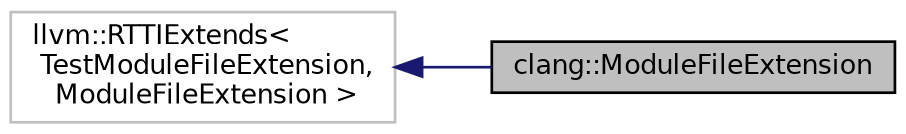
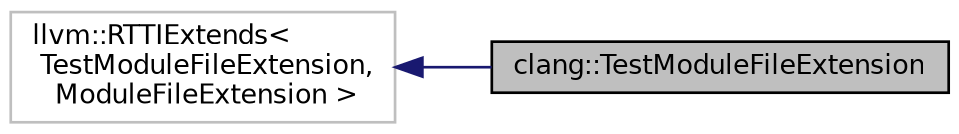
  digraph {
    rankdir=LR
    node [fontname=Helvetica fontsize=10 shape=record]
-   n1 [color=black fillcolor=grey75 fontcolor=black height=0.2 label="clang::ModuleFileExtension" style=filled width=0.4]
+   n1 [color=black fillcolor=grey75 fontcolor=black height=0.2 label="clang::TestModuleFileExtension" style=filled width=0.4]
    n2 [color=grey75 height=0.2 label="llvm::RTTIExtends\<\l TestModuleFileExtension,\l ModuleFileExtension \>" width=0.4]
    n2 -> n1 [color=midnightblue dir=back fontname=Helvetica fontsize=10 labelfontname=Helvetica labelfontsize=10 style=solid]
  }
